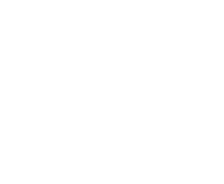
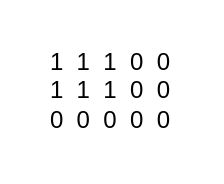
  <mxCell id="0" />
  <mxCell id="1" parent="0" />
+ <mxCell id="2" value="1&amp;nbsp; 1&amp;nbsp; 1&amp;nbsp; 0&amp;nbsp; 0&lt;div&gt;1&amp;nbsp; 1&amp;nbsp; 1&amp;nbsp; 0&amp;nbsp; 0&lt;/div&gt;&lt;div&gt;0&amp;nbsp; 0&amp;nbsp; 0&amp;nbsp; 0&amp;nbsp; 0&lt;/div&gt;" style="text;strokeColor=none;align=center;fillColor=none;html=1;verticalAlign=middle;whiteSpace=wrap;rounded=0;shadow=0;" parent="1" vertex="1"><mxGeometry x="20" y="20" width="70" height="50" as="geometry" /></mxCell>
